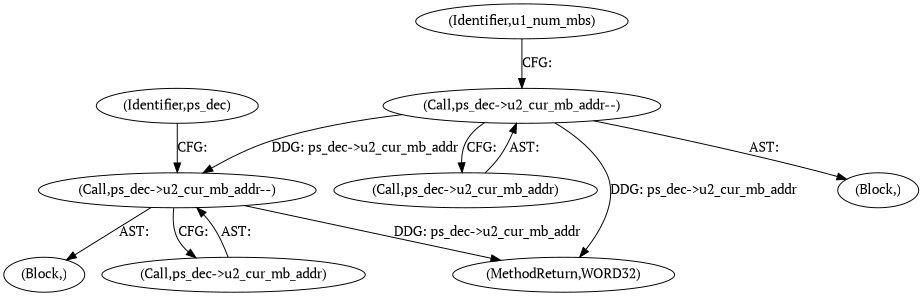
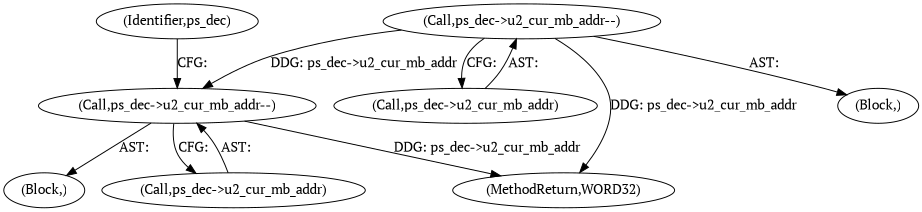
  digraph {
    fontname="PT Serif"
    node [fontname="PT Serif"]
    edge [fontname="PT Serif"]
    n1 [label="(Call,ps_dec->u2_cur_mb_addr--)"]
    n2 [label="(Call,ps_dec->u2_cur_mb_addr--)"]
    n3 [label="(Block,)"]
    n4 [label="(Call,ps_dec->u2_cur_mb_addr)"]
    n5 [label="(MethodReturn,WORD32)"]
    n6 [label="(Call,ps_dec->u2_cur_mb_addr)"]
    n7 [label="(Block,)"]
    n8 [label="(Identifier,ps_dec)"]
-   n9 [label="(Identifier,u1_num_mbs)"]
    n1 -> n2 [label="DDG: ps_dec->u2_cur_mb_addr"]
    n1 -> n3 [label="AST: "]
    n1 -> n4 [label="CFG: "]
    n1 -> n5 [label="DDG: ps_dec->u2_cur_mb_addr"]
    n2 -> n5 [label="DDG: ps_dec->u2_cur_mb_addr"]
    n2 -> n6 [label="CFG: "]
    n2 -> n7 [label="AST: "]
    n4 -> n1 [label="AST: "]
    n6 -> n2 [label="AST: "]
    n8 -> n2 [label="CFG: "]
-   n9 -> n1 [label="CFG: "]
  }
